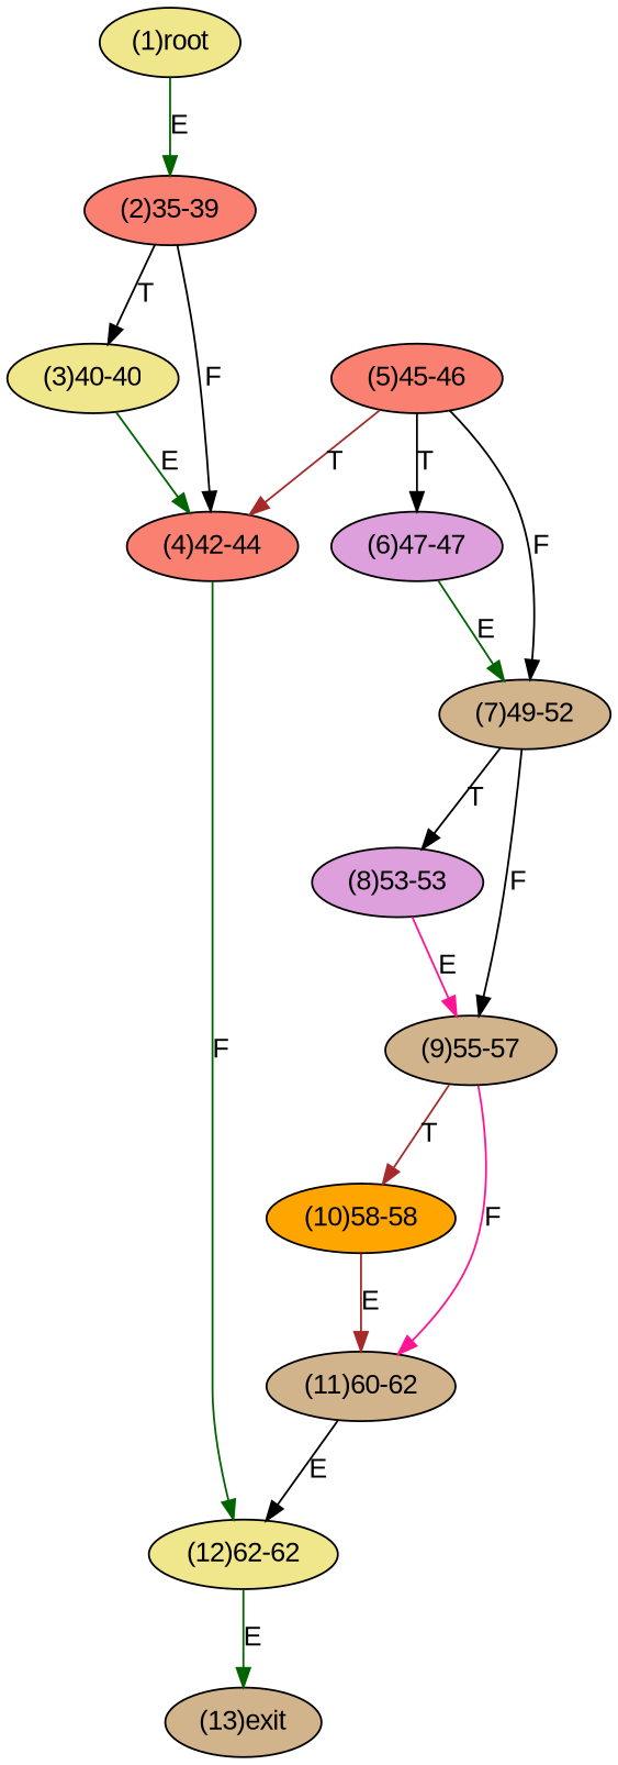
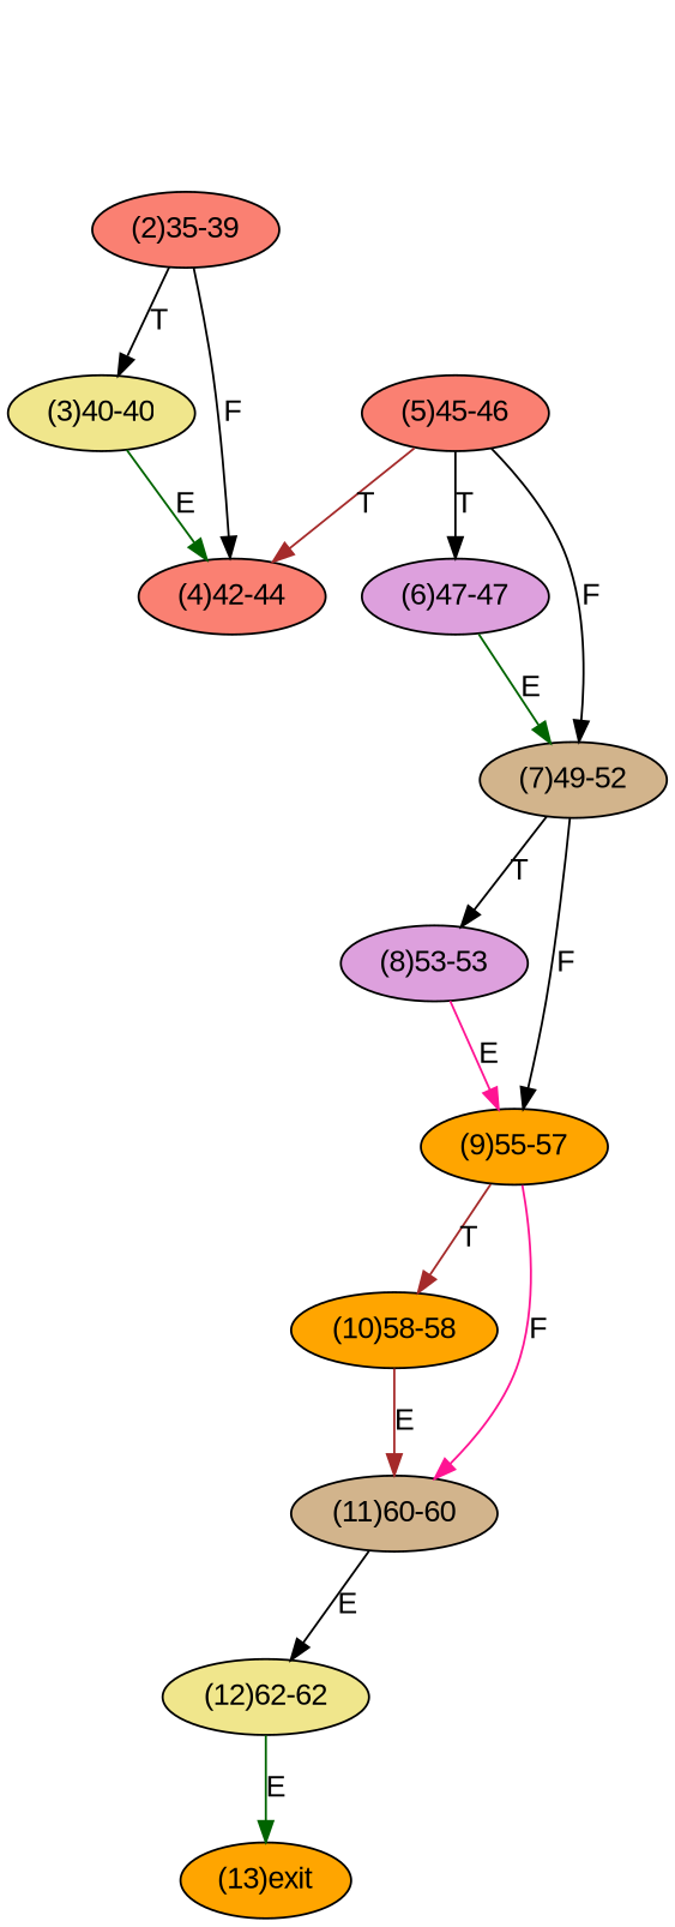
  digraph {
    fontname="Liberation Sans"
    node [fillcolor=khaki fontname="Liberation Sans" style=filled]
    edge [color=black fontname="Liberation Sans"]
-   n1 [label="(1)root"]
    n2 [fillcolor=salmon label="(2)35-39"]
    n3 [label="(3)40-40"]
    n4 [fillcolor=salmon label="(4)42-44"]
    n5 [label="(12)62-62"]
    n6 [fillcolor=salmon label="(5)45-46"]
    n7 [fillcolor=plum label="(6)47-47"]
    n8 [fillcolor=tan label="(7)49-52"]
-   n9 [fillcolor=tan label="(13)exit"]
+   n9 [fillcolor=orange label="(13)exit"]
    n10 [fillcolor=plum label="(8)53-53"]
-   n11 [fillcolor=tan label="(9)55-57"]
+   n11 [fillcolor=orange label="(9)55-57"]
    n12 [fillcolor=orange label="(10)58-58"]
-   n13 [fillcolor=tan label="(11)60-62"]
-   n1 -> n2 [color=darkgreen label=E]
+   n13 [fillcolor=tan label="(11)60-60"]
    n2 -> n3 [label=T]
    n2 -> n4 [label=F]
    n3 -> n4 [color=darkgreen label=E]
-   n4 -> n5 [color=darkgreen label=F]
    n5 -> n9 [color=darkgreen label=E]
    n6 -> n4 [color=brown label=T]
    n6 -> n7 [label=T]
    n6 -> n8 [label=F]
    n7 -> n8 [color=darkgreen label=E]
    n8 -> n10 [label=T]
    n8 -> n11 [label=F]
    n10 -> n11 [color=deeppink label=E]
    n11 -> n12 [color=brown label=T]
    n11 -> n13 [color=deeppink label=F]
    n12 -> n13 [color=brown label=E]
    n13 -> n5 [label=E]
  }
